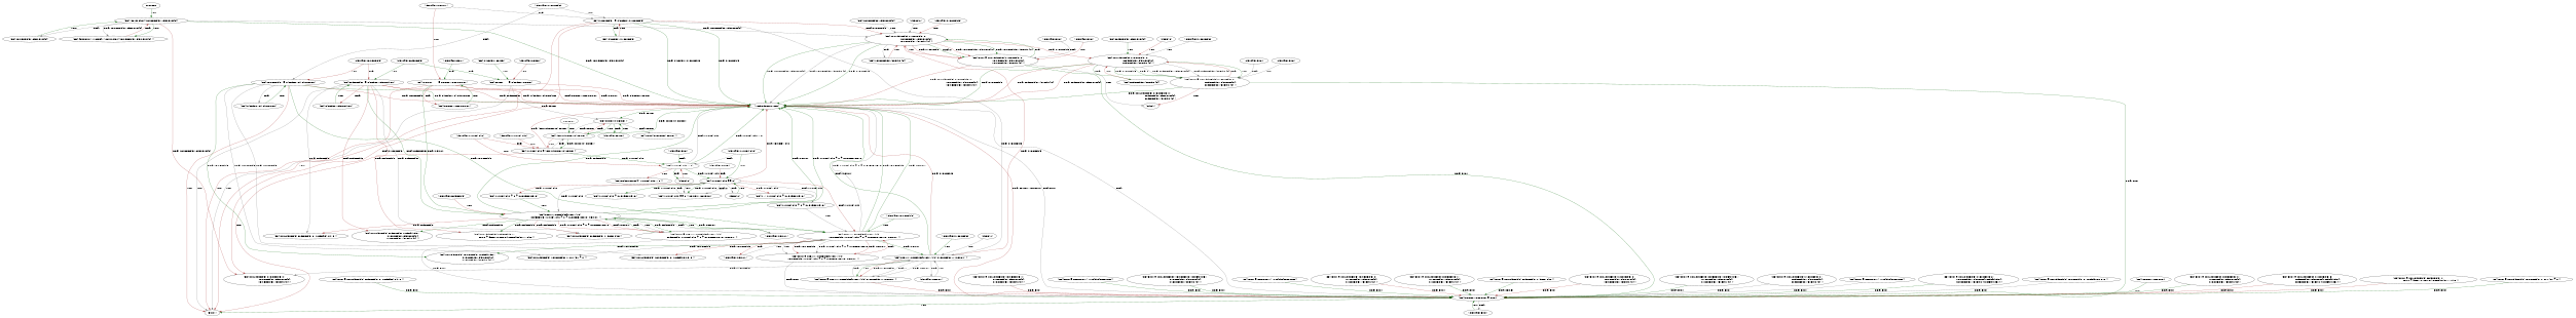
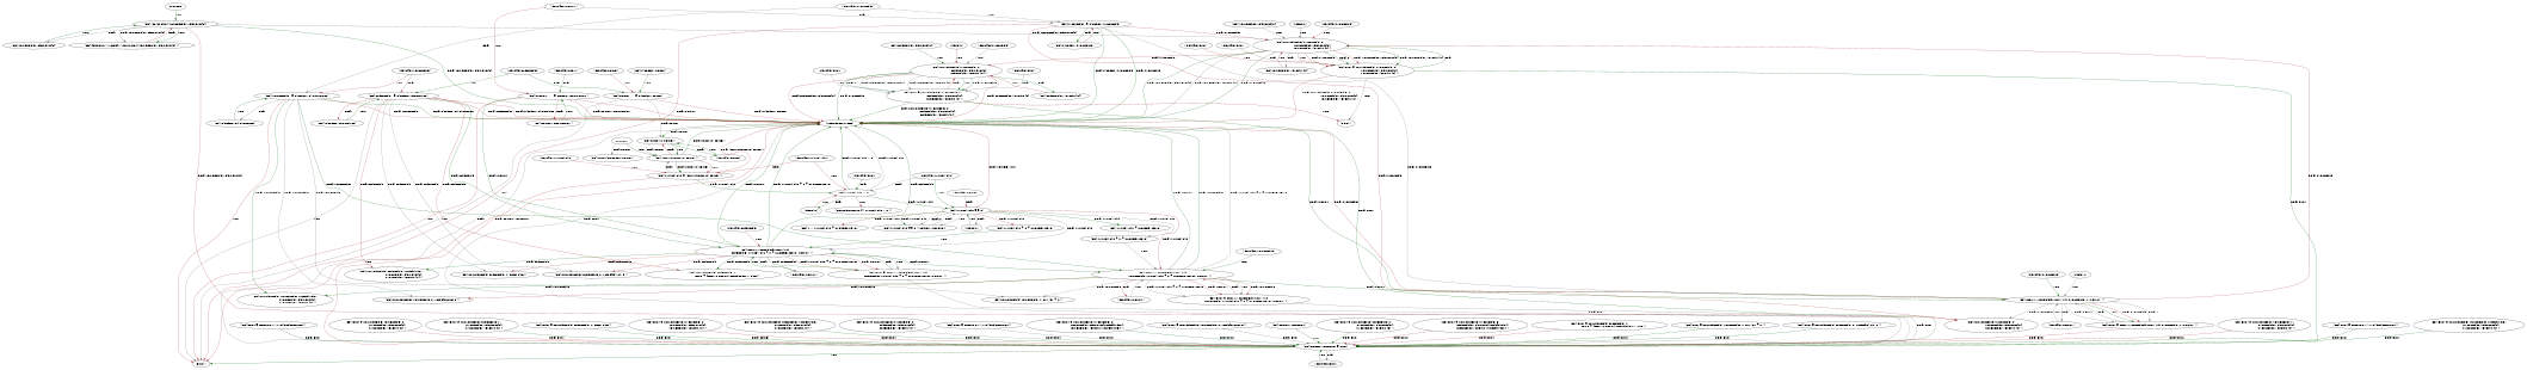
  digraph {
    fontname="DejaVu Sans"
    node [fontname="DejaVu Sans"]
    edge [color=darkgreen fontname="DejaVu Sans"]
    n1 [label="(Call,T1_Add_Table( swap_table, 0,\n                            name_table->elements[0],\n                            name_table->lengths [0] ))"]
    n2 [label="(Call,error = T1_Add_Table( swap_table, 0,\n                            name_table->elements[0],\n                            name_table->lengths [0] ))"]
    n3 [label="(Call,T1_Add_Table( swap_table, 1,\n                            code_table->elements[0],\n                            code_table->lengths [0] ))"]
    n4 [label="(MethodReturn,RET)"]
    n5 [label="(Call,name_table->lengths [0])"]
    n6 [label="(Call,parser->root.error = error)"]
    n7 [label="(Block,)"]
    n8 [label="(Call,error = T1_Add_Table( swap_table, 1,\n                            code_table->elements[0],\n                            code_table->lengths [0] ))"]
    n9 [label="(Call,code_table->lengths [0])"]
    n10 [label="(Call,T1_ToInt( parser ))"]
    n11 [label="(Call,psaux->ps_table_funcs->init( swap_table, 4, memory ))"]
    n12 [label="(Call,error = psaux->ps_table_funcs->init( swap_table, 4, memory ))"]
    n13 [label="(Call,T1_Add_Table( swap_table, 0,\n                            name_table->elements[0],\n                            name_table->lengths [0] ))"]
    n14 [label="(Identifier,memory)"]
    n15 [label="(Call,swap_table   = &loader->swap_table)"]
    n16 [label="(Call,&loader->swap_table)"]
    n17 [label="(Block,)"]
    n18 [label="(Call,psaux->ps_table_funcs->init(\n                name_table, num_glyphs + 1 + TABLE_EXTEND, memory ))"]
    n19 [label="(Call,T1_Add_Table( name_table, 0, notdef_name, 8 ))"]
    n20 [label="(Call,T1_Add_Table( name_table, notdef_index,\n                            swap_table->elements[0],\n                            swap_table->lengths [0] ))"]
    n21 [label="(Identifier,memory)"]
    n22 [label="(Call,T1_Add_Table( name_table, n, cur, len + 1 ))"]
    n23 [label="(Call,error = psaux->ps_table_funcs->init(\n                name_table, num_glyphs + 1 + TABLE_EXTEND, memory ))"]
    n24 [label="(Call,name_table   = &loader->glyph_names)"]
    n25 [label="(Call,&loader->glyph_names)"]
    n26 [label="(Call,num_glyphs == 0)"]
    n27 [label="(Call,psaux->ps_table_funcs->init(\n                code_table, num_glyphs + 1 + TABLE_EXTEND, memory ))"]
    n28 [label="(Call,num_glyphs + 1 + TABLE_EXTEND)"]
    n29 [label="(Call,num_glyphs + 1 + TABLE_EXTEND)"]
    n30 [label="(Call,n < num_glyphs + TABLE_EXTEND)"]
    n31 [label="(Call,num_glyphs == 0 || parser->root.error)"]
    n32 [label="(Call,num_glyphs + TABLE_EXTEND)"]
    n33 [label="(Literal,0)"]
    n34 [label="(Call,T1_Add_Table( code_table, n,\n                                temp + face->type1.private_dict.lenIV, size ))"]
    n35 [label="(Call,error = psaux->ps_table_funcs->init(\n                code_table, num_glyphs + 1 + TABLE_EXTEND, memory ))"]
    n36 [label="(Call,T1_Add_Table( code_table, 0, notdef_glyph, 5 ))"]
    n37 [label="(Call,T1_Add_Table( code_table, notdef_index,\n                            swap_table->elements[1],\n                            swap_table->lengths [1] ))"]
    n38 [label="(Call,T1_Add_Table( code_table, n, base, size ))"]
    n39 [label="(Identifier,memory)"]
    n40 [label="(Call,num_glyphs < 0)"]
    n41 [label="(ControlStructure,if ( num_glyphs < 0 ))"]
    n42 [label="(Literal,0)"]
    n43 [label="(Call,num_glyphs = (FT_Int)T1_ToInt( parser ))"]
    n44 [label="(Call,(FT_Int)T1_ToInt( parser ))"]
    n45 [label="(Identifier,parser)"]
    n46 [label="(Call,T1_Skip_Spaces( parser ))"]
    n47 [label="(Call,parser       = &loader->parser)"]
    n48 [label="(Call,&loader->parser)"]
    n49 [label="(Call,code_table   = &loader->charstrings)"]
    n50 [label="(Call,&loader->charstrings)"]
    n51 [label="(Call,memory       = parser->root.memory)"]
    n52 [label="(Call,parser->root.memory)"]
    n53 [label="(Call,(const char*)name_table->elements[0])"]
    n54 [label="(Call,ft_strcmp( \".notdef\", (const char*)name_table->elements[0] ))"]
    n55 [label="(Call,name_table->elements[0])"]
    n56 [label="(Identifier,error)"]
    n57 [label="(Call,error = T1_Add_Table( name_table, n,\n                            swap_table->elements[0],\n                            swap_table->lengths [0] ))"]
    n58 [label="(Identifier,error)"]
    n59 [label="(Call,error = FT_THROW( Invalid_File_Format ))"]
    n60 [label="(Call,error = T1_Add_Table( name_table, notdef_index,\n                            swap_table->elements[0],\n                            swap_table->lengths [0] ))"]
    n61 [label="(Identifier,name_table)"]
    n62 [label="(Literal,1)"]
    n63 [label="(Identifier,swap_table)"]
    n64 [label="(Call,error = FT_THROW( Invalid_File_Format ))"]
    n65 [label="(Call,error = T1_Add_Table( name_table, 0,\n                            swap_table->elements[2],\n                            swap_table->lengths [2] ))"]
    n66 [label="(Identifier,code_table)"]
    n67 [label="(Call,error = T1_Add_Table( code_table, n,\n                            swap_table->elements[1],\n                            swap_table->lengths [1] ))"]
    n68 [label="(Call,error = T1_Add_Table( code_table, n, base, size ))"]
    n69 [label="(Literal,0)"]
    n70 [label="(Identifier,swap_table)"]
    n71 [label="(Call,error = T1_Add_Table( swap_table, 0,\n                            name_table->elements[0],\n                            name_table->lengths [0] ))"]
    n72 [label="(Identifier,swap_table)"]
    n73 [label="(Identifier,swap_table)"]
    n74 [label="(Identifier,error)"]
    n75 [label="(Identifier,name_table)"]
    n76 [label="(Call,error = T1_Add_Table( code_table, notdef_index,\n                            swap_table->elements[1],\n                            swap_table->lengths [1] ))"]
    n77 [label="(Call,error = T1_Add_Table( swap_table, 1,\n                            code_table->elements[0],\n                            code_table->lengths [0] ))"]
    n78 [label="(Identifier,error)"]
    n79 [label="(Identifier,code_table)"]
    n80 [label="(Call,error = FT_THROW( Invalid_File_Format ))"]
    n81 [label="(Identifier,psaux)"]
    n82 [label="(Identifier,parser)"]
    n83 [label="(Call,error = T1_Add_Table( swap_table, 2,\n                            name_table->elements[notdef_index],\n                            name_table->lengths [notdef_index] ))"]
    n84 [label="(Identifier,num_glyphs)"]
    n85 [label="(Identifier,error)"]
    n86 [label="(Identifier,num_glyphs)"]
    n87 [label="(Call,error = T1_Add_Table( name_table, 0, notdef_name, 8 ))"]
    n88 [label="(Call,code_table->elements[0])"]
    n89 [label="(Identifier,parser)"]
    n90 [label="(Call,parser->root.error)"]
    n91 [label="(Identifier,error)"]
    n92 [label="(Call,error = T1_Add_Table( code_table, 0,\n                            swap_table->elements[3],\n                            swap_table->lengths [3] ))"]
    n93 [label="(Call,error = T1_Add_Table( swap_table, 3,\n                            code_table->elements[notdef_index],\n                            code_table->lengths [notdef_index] ))"]
    n94 [label="(Call,error = T1_Add_Table( code_table, n,\n                                temp + face->type1.private_dict.lenIV, size ))"]
    n95 [label="(Identifier,memory)"]
    n96 [label="(Call,error = T1_Add_Table( name_table, n, cur, len + 1 ))"]
    n97 [label="(Call,error = T1_Add_Table( code_table, 0, notdef_glyph, 5 ))"]
    n98 [label="(Identifier,num_glyphs)"]
    n99 [label="(Call,name_table->elements[0])"]
    n100 [label="(Literal,4)"]
    1000217
    1000552
    n1 -> n2 [color=brown label="AST: "]
    n1 -> n2 [color=brown label="DDG: swap_table"]
    n1 -> n2 [label="DDG: 0"]
    n1 -> n2 [color=brown label="DDG: name_table->elements[0]"]
    n1 -> n2 [label="DDG: name_table->lengths [0]"]
    n1 -> n3 [color=brown label="DDG: swap_table"]
    n1 -> n4 [color=gray40 label="DDG: name_table->lengths [0]"]
    n1 -> n4 [label="DDG: swap_table"]
    n1 -> n4 [label="DDG: name_table->elements[0]"]
    n1 -> n5 [color=gray40 label="CFG: "]
    n2 -> n1 [label="CFG: "]
    n2 -> n4 [color=brown label="DDG: T1_Add_Table( swap_table, 0,\n                            name_table->elements[0],\n                            name_table->lengths [0] )"]
    n2 -> n6 [label="DDG: error"]
    n2 -> n7 [color=gray40 label="AST: "]
    n3 -> n4 [color=brown label="DDG: code_table->lengths [0]"]
    n3 -> n4 [color=brown label="DDG: code_table->elements[0]"]
    n3 -> n4 [label="DDG: swap_table"]
    n3 -> n8 [label="AST: "]
    n3 -> n8 [label="DDG: swap_table"]
    n3 -> n8 [label="DDG: 1"]
    n3 -> n8 [color=gray40 label="DDG: code_table->elements[0]"]
    n3 -> n8 [color=gray40 label="DDG: code_table->lengths [0]"]
    n3 -> n9 [label="CFG: "]
    n4 -> n6 [color=gray40 label="CFG: "]
    n4 -> n10 [label="DDG: parser"]
    n5 -> n1 [color=brown label="AST: "]
    n6 -> n4 [color=brown label="DDG: parser->root.error"]
    n6 -> n4 [color=gray40 label="DDG: error"]
    n6 -> n17 [label="AST: "]
    n6 -> n56 [color=gray40 label="CFG: "]
    n8 -> n3 [color=brown label="CFG: "]
    n8 -> n4 [label="DDG: T1_Add_Table( swap_table, 1,\n                            code_table->elements[0],\n                            code_table->lengths [0] )"]
    n8 -> n6 [label="DDG: error"]
    n8 -> n7 [color=brown label="AST: "]
    n9 -> n3 [color=brown label="AST: "]
    n10 -> n44 [label="AST: "]
    n10 -> n44 [color=gray40 label="DDG: parser"]
    n10 -> n45 [label="CFG: "]
-   n10 -> n46 [color=gray40 label="DDG: parser"]
+   1000217 -> n46 [color=gray40 label="DDG: parser"]
    n11 -> n1 [color=brown label="DDG: swap_table"]
    n11 -> n4 [label="DDG: memory"]
    n11 -> n4 [color=brown label="DDG: swap_table"]
    n11 -> n12 [label="AST: "]
    n11 -> n12 [color=brown label="DDG: swap_table"]
    n11 -> n12 [color=gray40 label="DDG: 4"]
    n11 -> n12 [color=gray40 label="DDG: memory"]
    n11 -> n13 [color=gray40 label="DDG: swap_table"]
    n11 -> n14 [color=gray40 label="CFG: "]
    n12 -> n6 [color=brown label="DDG: error"]
    n12 -> n11 [color=gray40 label="CFG: "]
    n14 -> n11 [color=gray40 label="AST: "]
    n15 -> n1 [color=brown label="DDG: swap_table"]
    n15 -> n4 [label="DDG: swap_table"]
    n15 -> n4 [label="DDG: &loader->swap_table"]
    n15 -> n11 [color=gray40 label="DDG: swap_table"]
    n15 -> n13 [color=brown label="DDG: swap_table"]
    n15 -> n16 [label="CFG: "]
    n15 -> n17 [color=brown label="AST: "]
    n16 -> n15 [color=brown label="AST: "]
    n18 -> n4 [label="DDG: memory"]
    n18 -> n4 [label="DDG: name_table"]
    n18 -> n4 [color=gray40 label="DDG: num_glyphs + 1 + TABLE_EXTEND"]
    n18 -> n11 [label="DDG: memory"]
    n18 -> n19 [color=brown label="DDG: name_table"]
    n18 -> n20 [label="DDG: name_table"]
    n18 -> n21 [color=brown label="CFG: "]
    n18 -> n22 [color=gray40 label="DDG: name_table"]
    n18 -> n23 [color=gray40 label="AST: "]
    n18 -> n23 [color=brown label="DDG: name_table"]
    n18 -> n23 [color=gray40 label="DDG: num_glyphs + 1 + TABLE_EXTEND"]
    n18 -> n23 [color=brown label="DDG: memory"]
    n21 -> n18 [color=gray40 label="AST: "]
    n23 -> n6 [color=gray40 label="DDG: error"]
    n23 -> n18 [color=brown label="CFG: "]
    n24 -> n4 [color=brown label="DDG: name_table"]
    n24 -> n4 [label="DDG: &loader->glyph_names"]
    n24 -> n17 [color=brown label="AST: "]
    n24 -> n18 [label="DDG: name_table"]
    n24 -> n19 [color=gray40 label="DDG: name_table"]
    n24 -> n20 [label="DDG: name_table"]
    n24 -> n22 [color=gray40 label="DDG: name_table"]
    n24 -> n25 [color=gray40 label="CFG: "]
    n25 -> n24 [label="AST: "]
    n26 -> n4 [color=brown label="DDG: name_glyphs"]
    n26 -> n18 [color=brown label="DDG: num_glyphs"]
    n26 -> n27 [color=gray40 label="DDG: num_glyphs"]
    n26 -> n28 [color=gray40 label="DDG: num_glyphs"]
    n26 -> n29 [color=brown label="DDG: num_glyphs"]
    n26 -> n30 [color=brown label="DDG: num_glyphs"]
    n26 -> n31 [color=gray40 label="AST: "]
    n26 -> n31 [label="DDG: num_glyphs"]
    n26 -> n31 [color=gray40 label="DDG: 0"]
    n26 -> n32 [label="DDG: num_glyphs"]
    n26 -> n33 [color=gray40 label="CFG: "]
    n27 -> n4 [label="DDG: memory"]
    n27 -> n4 [label="DDG: num_glyphs + 1 + TABLE_EXTEND"]
    n27 -> n4 [label="DDG: code_table"]
    n27 -> n18 [label="DDG: memory"]
    n27 -> n34 [label="DDG: code_table"]
    n27 -> n35 [color=gray40 label="AST: "]
    n27 -> n35 [label="DDG: code_table"]
    n27 -> n35 [color=brown label="DDG: num_glyphs + 1 + TABLE_EXTEND"]
    n27 -> n35 [color=brown label="DDG: memory"]
    n27 -> n36 [color=brown label="DDG: code_table"]
    n27 -> n37 [label="DDG: code_table"]
    n27 -> n38 [color=brown label="DDG: code_table"]
    n27 -> n39 [color=gray40 label="CFG: "]
    n28 -> n18 [color=gray40 label="AST: "]
    n29 -> n27 [label="AST: "]
    n31 -> n26 [color=gray40 label="CFG: "]
    n33 -> n26 [label="AST: "]
    n35 -> n6 [color=gray40 label="DDG: error"]
    n35 -> n27 [label="CFG: "]
    n39 -> n27 [label="AST: "]
    n40 -> n4 [label="DDG: num_glyphs < 0"]
    n40 -> n4 [color=gray40 label="DDG: num_glyphs"]
    n40 -> n26 [label="DDG: num_glyphs"]
    n40 -> n41 [color=brown label="AST: "]
    n40 -> n42 [label="CFG: "]
    n42 -> n40 [color=brown label="AST: "]
    n43 -> n4 [color=brown label="DDG: (FT_Int)T1_ToInt( parser )"]
    n43 -> n17 [color=brown label="AST: "]
    n43 -> n40 [label="DDG: num_glyphs"]
    n43 -> n44 [color=gray40 label="CFG: "]
    n44 -> n4 [label="DDG: T1_ToInt( parser )"]
    n44 -> n10 [color=brown label="CFG: "]
    n44 -> n43 [color=brown label="AST: "]
    n44 -> n43 [label="DDG: T1_ToInt( parser )"]
    n45 -> n10 [label="AST: "]
    n47 -> n4 [color=brown label="DDG: &loader->parser"]
    n47 -> n10 [color=gray40 label="DDG: parser"]
    n47 -> n17 [color=gray40 label="AST: "]
    n48 -> n47 [label="AST: "]
    n49 -> n4 [color=brown label="DDG: code_table"]
    n49 -> n4 [color=brown label="DDG: &loader->charstrings"]
    n49 -> n17 [color=gray40 label="AST: "]
    n49 -> n27 [label="DDG: code_table"]
    n49 -> n34 [color=brown label="DDG: code_table"]
    n49 -> n36 [color=gray40 label="DDG: code_table"]
    n49 -> n37 [color=brown label="DDG: code_table"]
    n49 -> n38 [color=gray40 label="DDG: code_table"]
    n49 -> n50 [color=brown label="CFG: "]
    n50 -> n49 [label="AST: "]
    n51 -> n4 [color=brown label="DDG: parser->root.memory"]
    n51 -> n4 [color=brown label="DDG: memory"]
    n51 -> n17 [color=brown label="AST: "]
    n51 -> n27 [label="DDG: memory"]
    n51 -> n52 [color=brown label="CFG: "]
    n52 -> n51 [label="AST: "]
    n53 -> n1 [color=gray40 label="DDG: name_table->elements[0]"]
    n53 -> n4 [label="DDG: name_table->elements[0]"]
    n53 -> n13 [color=brown label="DDG: name_table->elements[0]"]
    n53 -> n54 [label="AST: "]
    n53 -> n54 [color=gray40 label="DDG: name_table->elements[0]"]
    n53 -> n55 [color=gray40 label="CFG: "]
    n54 -> n53 [color=brown label="CFG: "]
    n55 -> n53 [label="AST: "]
    n56 -> n6 [label="AST: "]
    n57 -> n6 [color=brown label="DDG: error"]
    n58 -> n2 [color=brown label="AST: "]
    n59 -> n6 [label="DDG: error"]
    n60 -> n6 [label="DDG: error"]
    n61 -> n18 [label="AST: "]
    n62 -> n3 [color=brown label="AST: "]
    n63 -> n3 [color=gray40 label="AST: "]
    n64 -> n6 [label="DDG: error"]
    n65 -> n6 [color=brown label="DDG: error"]
    n66 -> n27 [color=brown label="AST: "]
    n67 -> n6 [label="DDG: error"]
    n68 -> n6 [label="DDG: parser"]
    n69 -> n1 [color=gray40 label="AST: "]
    n70 -> n1 [color=brown label="AST: "]
    n71 -> n6 [color=brown label="DDG: error"]
    n72 -> n11 [label="AST: "]
    n73 -> n15 [color=gray40 label="AST: "]
    n73 -> n24 [color=gray40 label="CFG: "]
    n74 -> n40 [label="CFG: "]
    n75 -> n24 [color=brown label="AST: "]
    n75 -> n49 [color=brown label="CFG: "]
    n76 -> n6 [label="DDG: error"]
    n77 -> n6 [color=gray40 label="DDG: error"]
    n78 -> n8 [color=gray40 label="CFG: "]
    n79 -> n47 [label="CFG: "]
    n79 -> n49 [label="AST: "]
    n80 -> n6 [color=gray40 label="DDG: error"]
    n81 -> n51 [label="CFG: "]
    n82 -> n26 [color=brown label="CFG: "]
    n83 -> n6 [label="DDG: error"]
    n84 -> n43 [color=brown label="AST: "]
    n85 -> n8 [color=gray40 label="AST: "]
    n86 -> n40 [color=brown label="AST: "]
    n86 -> n43 [color=brown label="CFG: "]
    n87 -> n6 [color=gray40 label="DDG: error"]
    n88 -> n3 [label="AST: "]
    n89 -> n47 [color=brown label="AST: "]
    n90 -> n6 [label="AST: "]
    n91 -> n2 [color=gray40 label="CFG: "]
    n92 -> n6 [label="DDG: error"]
    n93 -> n6 [color=brown label="DDG: error"]
    n94 -> n6 [color=brown label="DDG: error"]
    n95 -> n15 [color=gray40 label="CFG: "]
    n95 -> n51 [color=brown label="AST: "]
    n96 -> n6 [label="DDG: error"]
    n97 -> n6 [label="DDG: error"]
    n98 -> n26 [label="AST: "]
    n98 -> n40 [color=gray40 label="CFG: "]
    n99 -> n1 [color=gray40 label="AST: "]
    n100 -> n11 [color=gray40 label="AST: "]
    1000217 -> n44 [label="AST: "]
    1000552 -> n53 [label="AST: "]
  }
